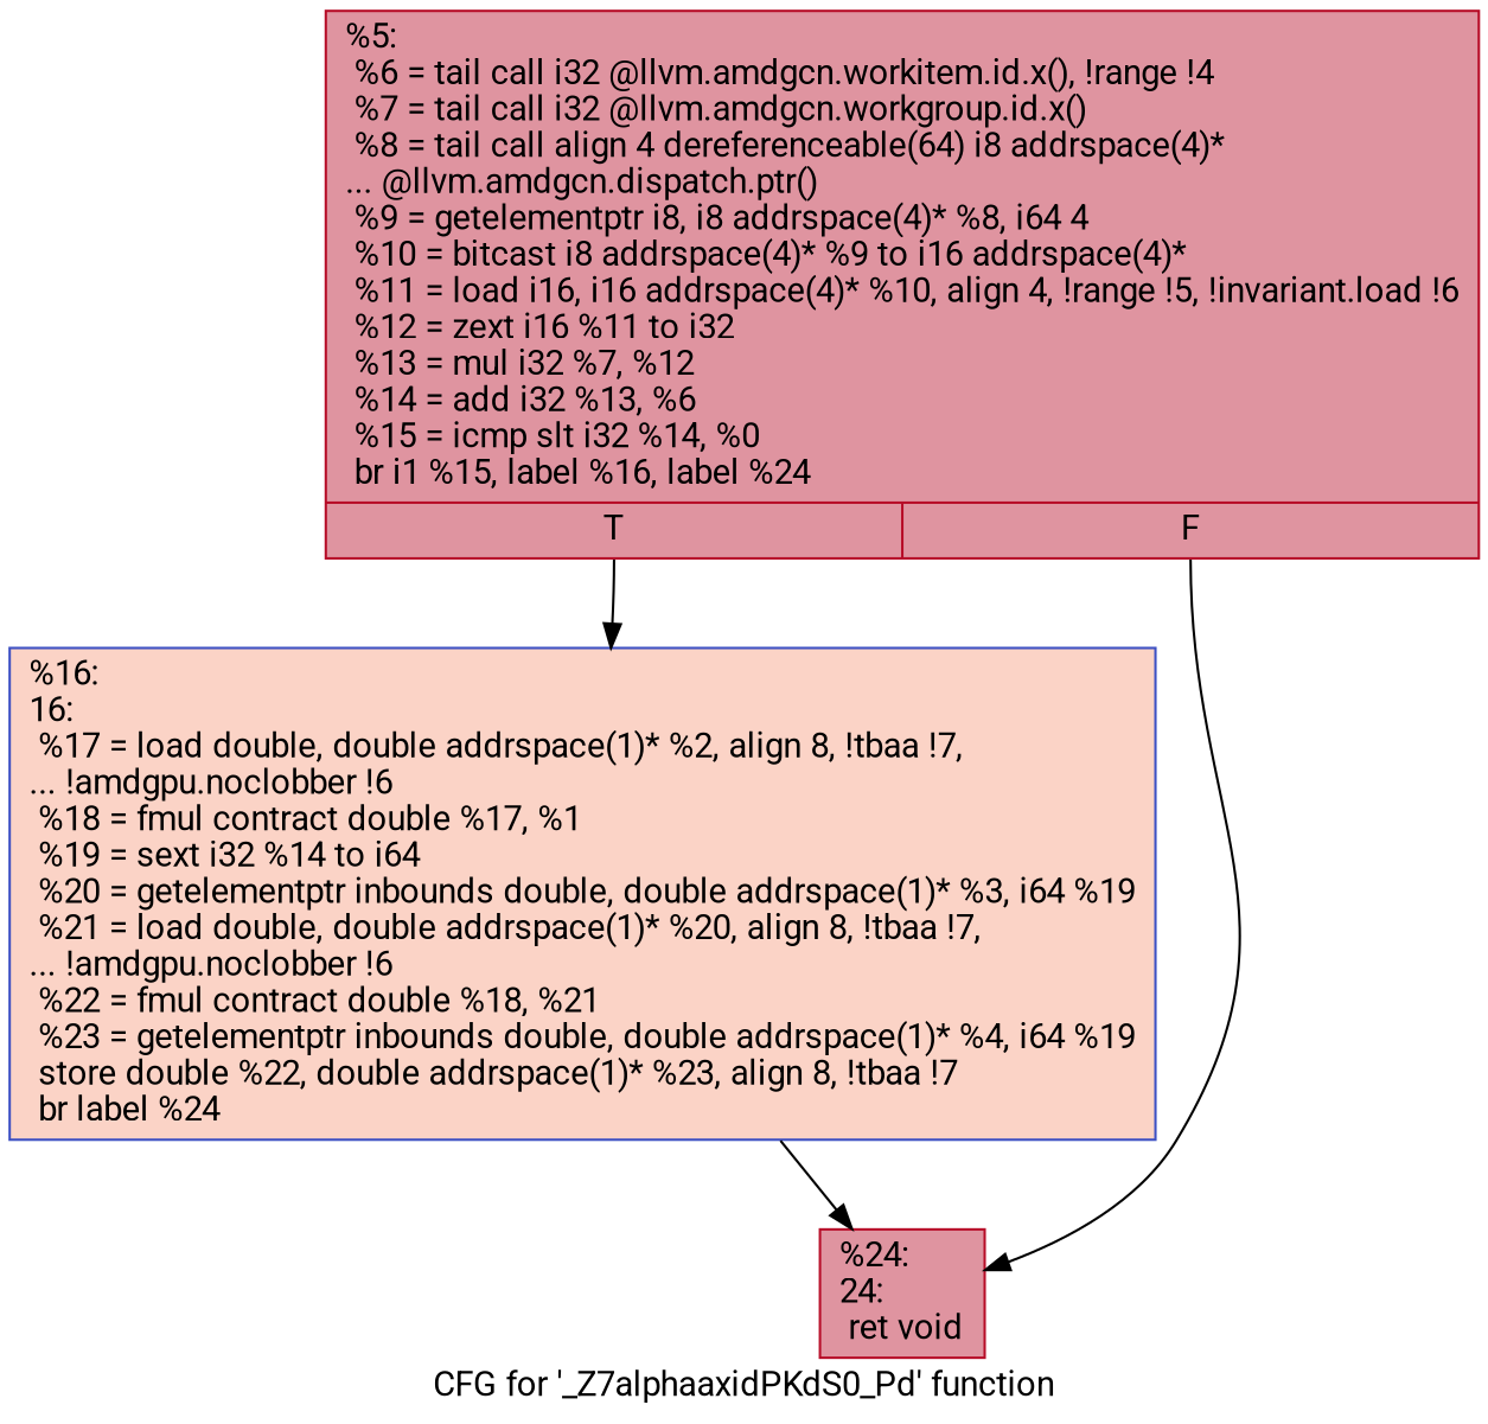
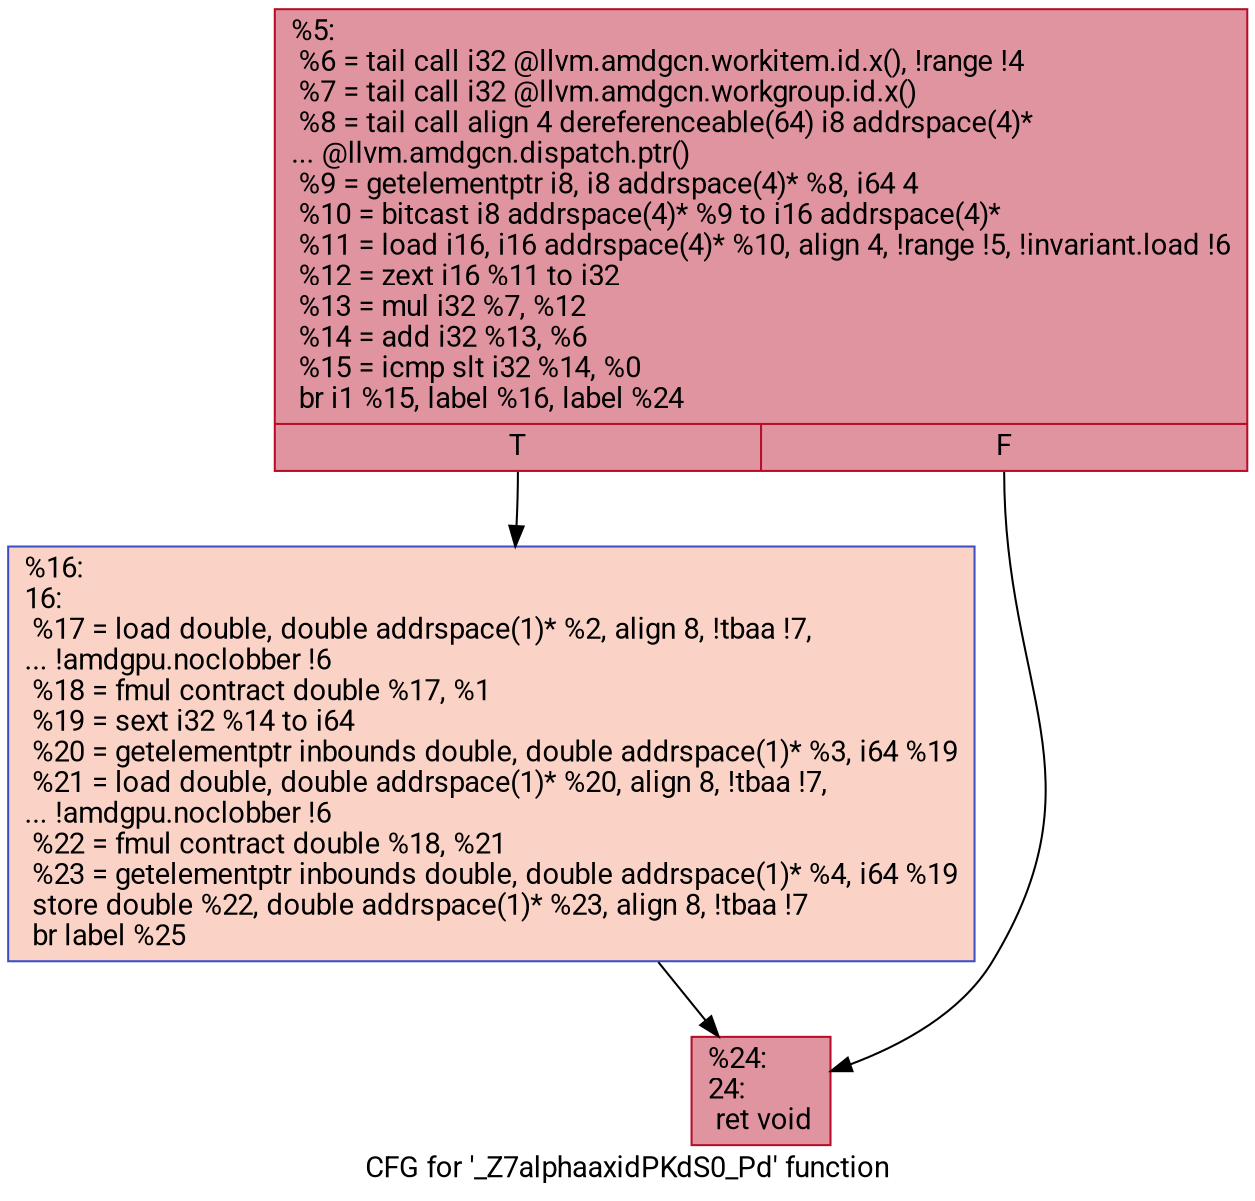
  digraph {
    label="CFG for '_Z7alphaaxidPKdS0_Pd' function"
    fontname=Roboto
    node [color="#b70d28ff" fillcolor="#b70d2870" shape=record style=filled fontname=Roboto]
    edge [fontname=Roboto]
    n1 [label="{%5:\l  %6 = tail call i32 @llvm.amdgcn.workitem.id.x(), !range !4\l  %7 = tail call i32 @llvm.amdgcn.workgroup.id.x()\l  %8 = tail call align 4 dereferenceable(64) i8 addrspace(4)*\l... @llvm.amdgcn.dispatch.ptr()\l  %9 = getelementptr i8, i8 addrspace(4)* %8, i64 4\l  %10 = bitcast i8 addrspace(4)* %9 to i16 addrspace(4)*\l  %11 = load i16, i16 addrspace(4)* %10, align 4, !range !5, !invariant.load !6\l  %12 = zext i16 %11 to i32\l  %13 = mul i32 %7, %12\l  %14 = add i32 %13, %6\l  %15 = icmp slt i32 %14, %0\l  br i1 %15, label %16, label %24\l|{<s0>T|<s1>F}}"]
-   n2 [color="#3d50c3ff" fillcolor="#f59c7d70" label="{%16:\l16:                                               \l  %17 = load double, double addrspace(1)* %2, align 8, !tbaa !7,\l... !amdgpu.noclobber !6\l  %18 = fmul contract double %17, %1\l  %19 = sext i32 %14 to i64\l  %20 = getelementptr inbounds double, double addrspace(1)* %3, i64 %19\l  %21 = load double, double addrspace(1)* %20, align 8, !tbaa !7,\l... !amdgpu.noclobber !6\l  %22 = fmul contract double %18, %21\l  %23 = getelementptr inbounds double, double addrspace(1)* %4, i64 %19\l  store double %22, double addrspace(1)* %23, align 8, !tbaa !7\l  br label %24\l}"]
+   n2 [color="#3d50c3ff" fillcolor="#f59c7d70" label="{%16:\l16:                                               \l  %17 = load double, double addrspace(1)* %2, align 8, !tbaa !7,\l... !amdgpu.noclobber !6\l  %18 = fmul contract double %17, %1\l  %19 = sext i32 %14 to i64\l  %20 = getelementptr inbounds double, double addrspace(1)* %3, i64 %19\l  %21 = load double, double addrspace(1)* %20, align 8, !tbaa !7,\l... !amdgpu.noclobber !6\l  %22 = fmul contract double %18, %21\l  %23 = getelementptr inbounds double, double addrspace(1)* %4, i64 %19\l  store double %22, double addrspace(1)* %23, align 8, !tbaa !7\l  br label %25\l}"]
    n3 [label="{%24:\l24:                                               \l  ret void\l}"]
    n1 -> n2 [tailport=s0]
    n1 -> n3 [tailport=s1]
    n2 -> n3
  }
